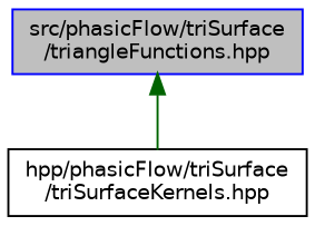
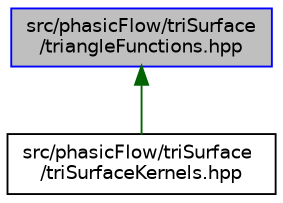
  digraph {
    node [fontname=Helvetica fontsize=10 shape=record style=filled]
    n1 [color=blue fillcolor=grey75 fontcolor=black height=0.2 label="src/phasicFlow/triSurface\l/triangleFunctions.hpp" width=0.4]
-   n2 [color=black fillcolor=white height=0.2 label="hpp/phasicFlow/triSurface\l/triSurfaceKernels.hpp" width=0.4]
+   n2 [color=black fillcolor=white height=0.2 label="src/phasicFlow/triSurface\l/triSurfaceKernels.hpp" width=0.4]
    n1 -> n2 [color=darkgreen dir=back fontname=Helvetica fontsize=10 labelfontname=Helvetica labelfontsize=10 style=solid]
  }
